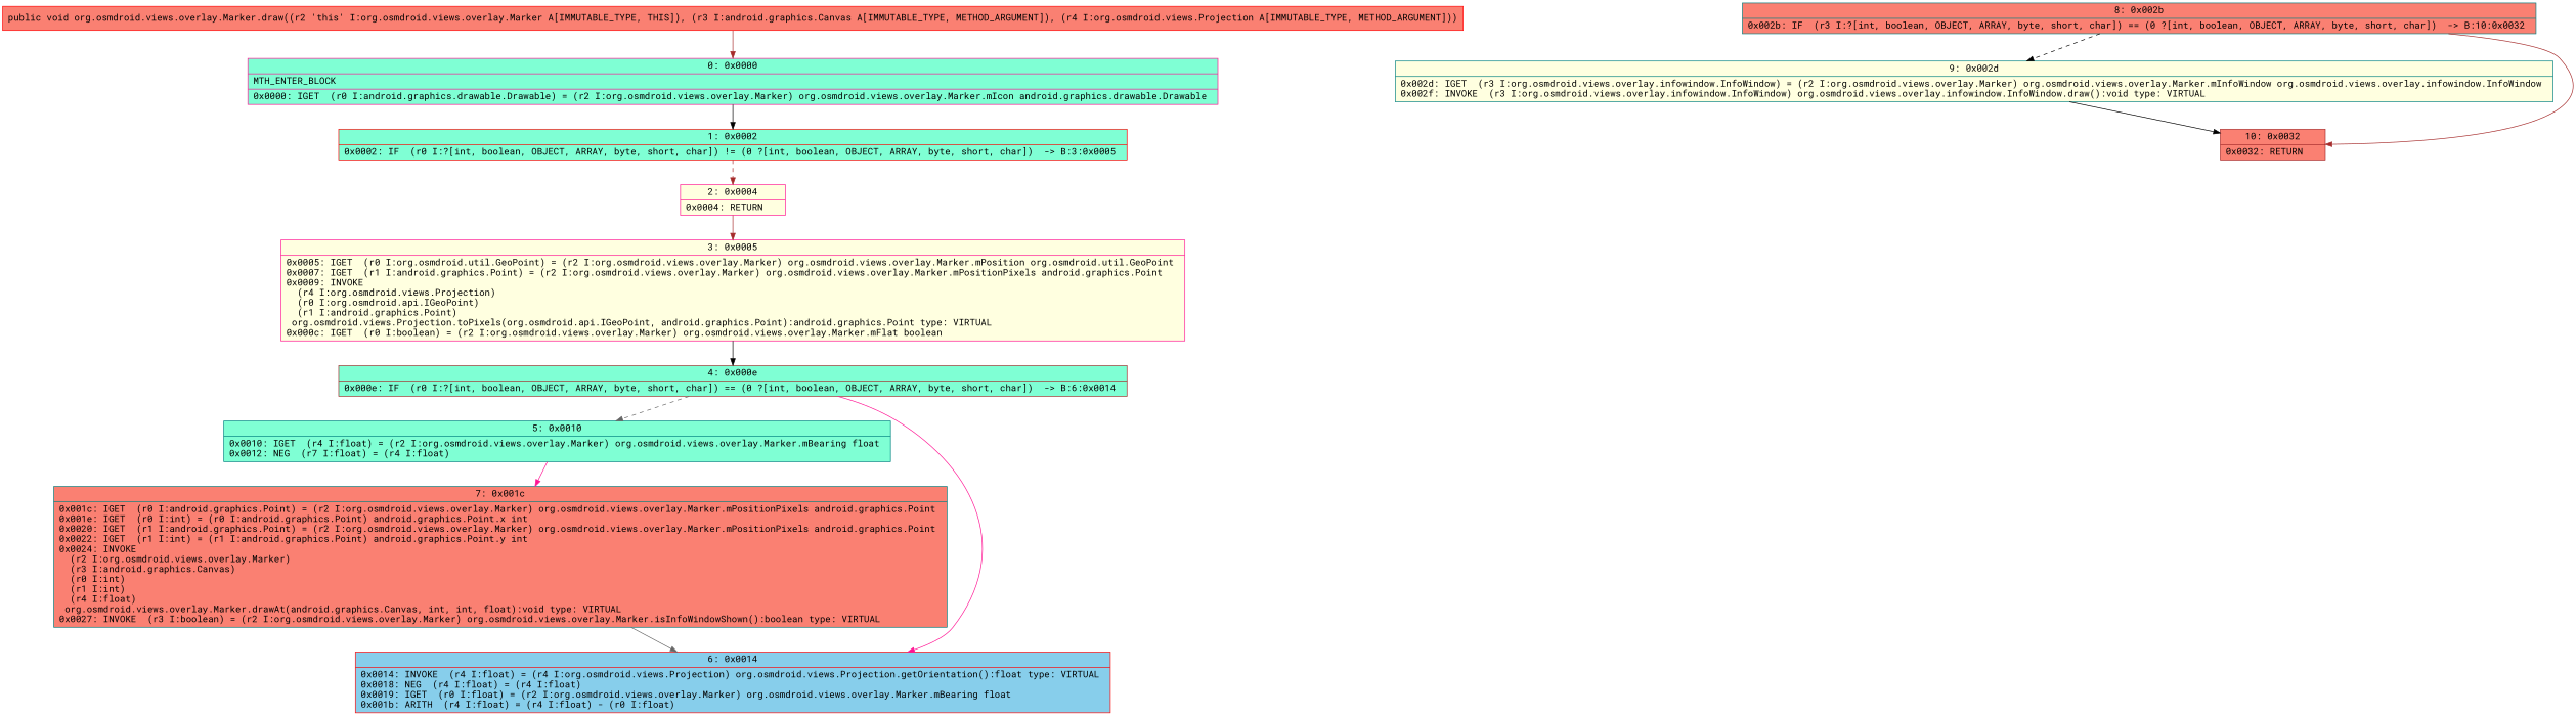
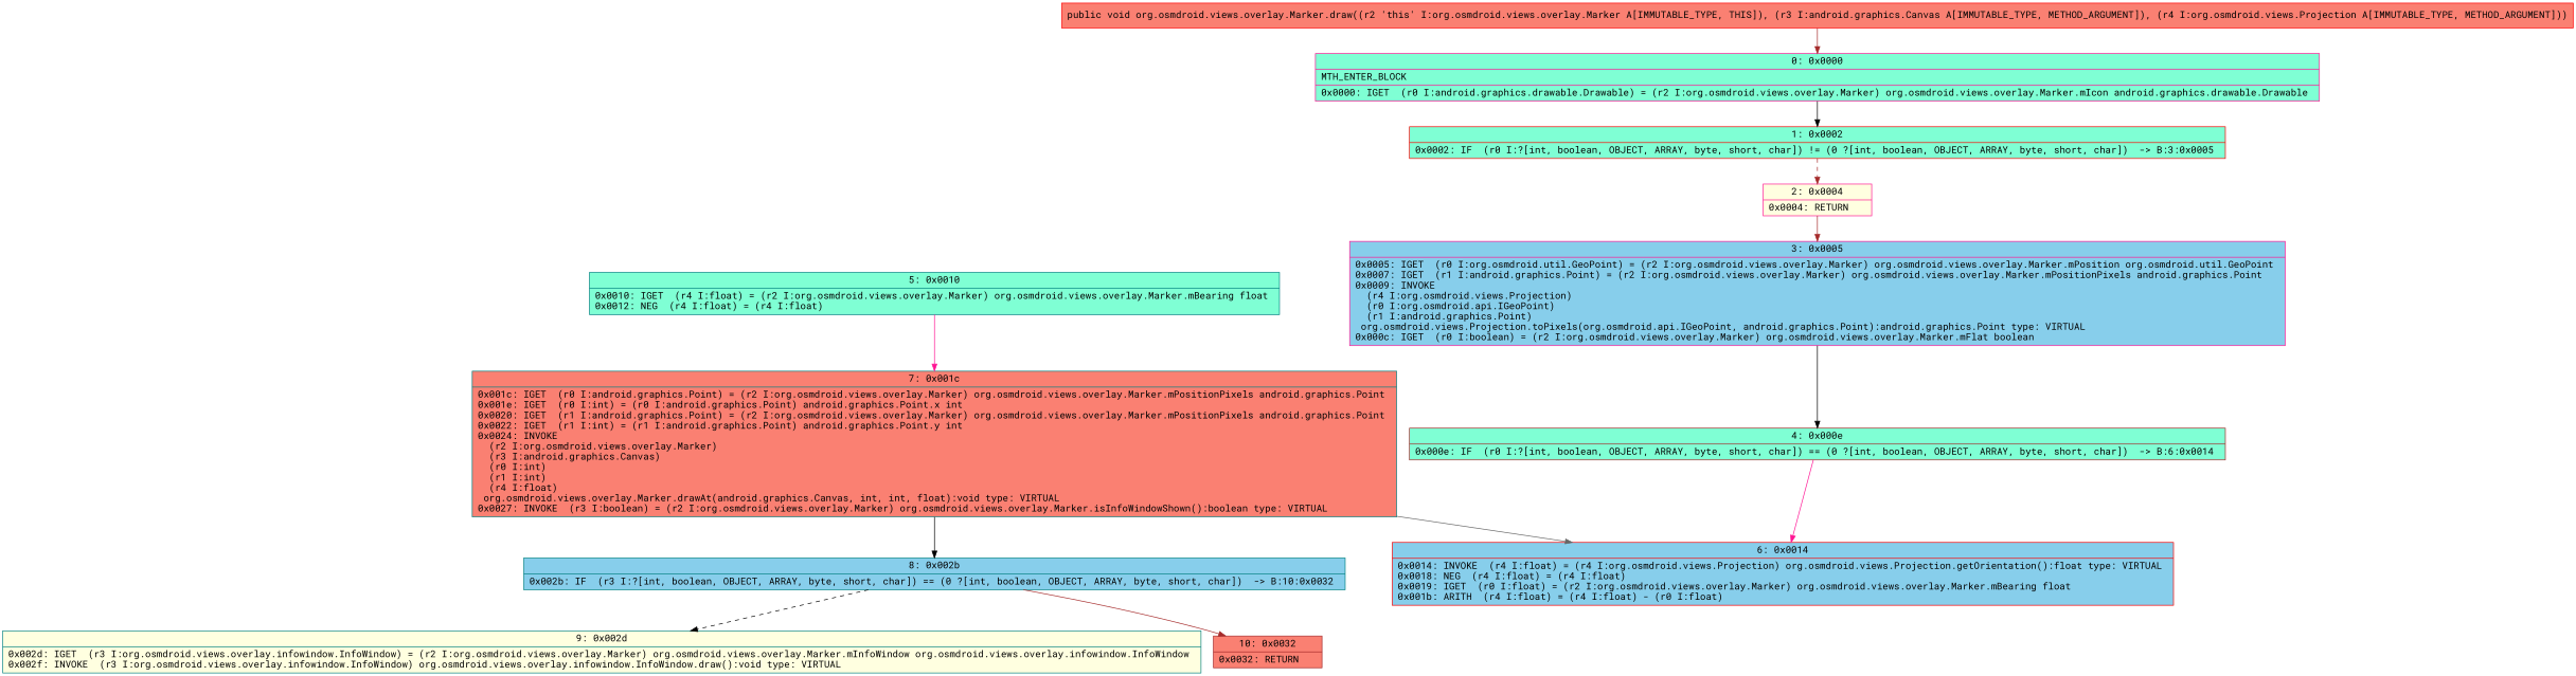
  digraph {
    fontname="Roboto Mono"
    node [color=teal fillcolor=aquamarine fontname="Roboto Mono" shape=record style=filled]
    edge [color=black fontname="Roboto Mono"]
    n1 [color=deeppink label="{0\:\ 0x0000|MTH_ENTER_BLOCK\l|0x0000: IGET  (r0 I:android.graphics.drawable.Drawable) = (r2 I:org.osmdroid.views.overlay.Marker) org.osmdroid.views.overlay.Marker.mIcon android.graphics.drawable.Drawable \l}"]
    n2 [color=red label="{1\:\ 0x0002|0x0002: IF  (r0 I:?[int, boolean, OBJECT, ARRAY, byte, short, char]) != (0 ?[int, boolean, OBJECT, ARRAY, byte, short, char])  \-\> B:3:0x0005 \l}"]
    n3 [color=deeppink fillcolor=lightyellow label="{2\:\ 0x0004|0x0004: RETURN   \l}"]
-   n4 [color=deeppink fillcolor=lightyellow label="{3\:\ 0x0005|0x0005: IGET  (r0 I:org.osmdroid.util.GeoPoint) = (r2 I:org.osmdroid.views.overlay.Marker) org.osmdroid.views.overlay.Marker.mPosition org.osmdroid.util.GeoPoint \l0x0007: IGET  (r1 I:android.graphics.Point) = (r2 I:org.osmdroid.views.overlay.Marker) org.osmdroid.views.overlay.Marker.mPositionPixels android.graphics.Point \l0x0009: INVOKE  \l  (r4 I:org.osmdroid.views.Projection)\l  (r0 I:org.osmdroid.api.IGeoPoint)\l  (r1 I:android.graphics.Point)\l org.osmdroid.views.Projection.toPixels(org.osmdroid.api.IGeoPoint, android.graphics.Point):android.graphics.Point type: VIRTUAL \l0x000c: IGET  (r0 I:boolean) = (r2 I:org.osmdroid.views.overlay.Marker) org.osmdroid.views.overlay.Marker.mFlat boolean \l}"]
+   n4 [color=deeppink fillcolor=skyblue label="{3\:\ 0x0005|0x0005: IGET  (r0 I:org.osmdroid.util.GeoPoint) = (r2 I:org.osmdroid.views.overlay.Marker) org.osmdroid.views.overlay.Marker.mPosition org.osmdroid.util.GeoPoint \l0x0007: IGET  (r1 I:android.graphics.Point) = (r2 I:org.osmdroid.views.overlay.Marker) org.osmdroid.views.overlay.Marker.mPositionPixels android.graphics.Point \l0x0009: INVOKE  \l  (r4 I:org.osmdroid.views.Projection)\l  (r0 I:org.osmdroid.api.IGeoPoint)\l  (r1 I:android.graphics.Point)\l org.osmdroid.views.Projection.toPixels(org.osmdroid.api.IGeoPoint, android.graphics.Point):android.graphics.Point type: VIRTUAL \l0x000c: IGET  (r0 I:boolean) = (r2 I:org.osmdroid.views.overlay.Marker) org.osmdroid.views.overlay.Marker.mFlat boolean \l}"]
    n5 [color=brown label="{4\:\ 0x000e|0x000e: IF  (r0 I:?[int, boolean, OBJECT, ARRAY, byte, short, char]) == (0 ?[int, boolean, OBJECT, ARRAY, byte, short, char])  \-\> B:6:0x0014 \l}"]
-   n6 [label="{5\:\ 0x0010|0x0010: IGET  (r4 I:float) = (r2 I:org.osmdroid.views.overlay.Marker) org.osmdroid.views.overlay.Marker.mBearing float \l0x0012: NEG  (r7 I:float) = (r4 I:float) \l}"]
+   n6 [label="{5\:\ 0x0010|0x0010: IGET  (r4 I:float) = (r2 I:org.osmdroid.views.overlay.Marker) org.osmdroid.views.overlay.Marker.mBearing float \l0x0012: NEG  (r4 I:float) = (r4 I:float) \l}"]
    n7 [color=red fillcolor=skyblue label="{6\:\ 0x0014|0x0014: INVOKE  (r4 I:float) = (r4 I:org.osmdroid.views.Projection) org.osmdroid.views.Projection.getOrientation():float type: VIRTUAL \l0x0018: NEG  (r4 I:float) = (r4 I:float) \l0x0019: IGET  (r0 I:float) = (r2 I:org.osmdroid.views.overlay.Marker) org.osmdroid.views.overlay.Marker.mBearing float \l0x001b: ARITH  (r4 I:float) = (r4 I:float) \- (r0 I:float) \l}"]
    n8 [fillcolor=salmon label="{7\:\ 0x001c|0x001c: IGET  (r0 I:android.graphics.Point) = (r2 I:org.osmdroid.views.overlay.Marker) org.osmdroid.views.overlay.Marker.mPositionPixels android.graphics.Point \l0x001e: IGET  (r0 I:int) = (r0 I:android.graphics.Point) android.graphics.Point.x int \l0x0020: IGET  (r1 I:android.graphics.Point) = (r2 I:org.osmdroid.views.overlay.Marker) org.osmdroid.views.overlay.Marker.mPositionPixels android.graphics.Point \l0x0022: IGET  (r1 I:int) = (r1 I:android.graphics.Point) android.graphics.Point.y int \l0x0024: INVOKE  \l  (r2 I:org.osmdroid.views.overlay.Marker)\l  (r3 I:android.graphics.Canvas)\l  (r0 I:int)\l  (r1 I:int)\l  (r4 I:float)\l org.osmdroid.views.overlay.Marker.drawAt(android.graphics.Canvas, int, int, float):void type: VIRTUAL \l0x0027: INVOKE  (r3 I:boolean) = (r2 I:org.osmdroid.views.overlay.Marker) org.osmdroid.views.overlay.Marker.isInfoWindowShown():boolean type: VIRTUAL \l}"]
-   n9 [fillcolor=salmon label="{8\:\ 0x002b|0x002b: IF  (r3 I:?[int, boolean, OBJECT, ARRAY, byte, short, char]) == (0 ?[int, boolean, OBJECT, ARRAY, byte, short, char])  \-\> B:10:0x0032 \l}"]
+   n9 [fillcolor=skyblue label="{8\:\ 0x002b|0x002b: IF  (r3 I:?[int, boolean, OBJECT, ARRAY, byte, short, char]) == (0 ?[int, boolean, OBJECT, ARRAY, byte, short, char])  \-\> B:10:0x0032 \l}"]
    n10 [fillcolor=lightyellow label="{9\:\ 0x002d|0x002d: IGET  (r3 I:org.osmdroid.views.overlay.infowindow.InfoWindow) = (r2 I:org.osmdroid.views.overlay.Marker) org.osmdroid.views.overlay.Marker.mInfoWindow org.osmdroid.views.overlay.infowindow.InfoWindow \l0x002f: INVOKE  (r3 I:org.osmdroid.views.overlay.infowindow.InfoWindow) org.osmdroid.views.overlay.infowindow.InfoWindow.draw():void type: VIRTUAL \l}"]
    n11 [color=brown fillcolor=salmon label="{10\:\ 0x0032|0x0032: RETURN   \l}"]
    n12 [color=red fillcolor=salmon label="{public void org.osmdroid.views.overlay.Marker.draw((r2 'this' I:org.osmdroid.views.overlay.Marker A[IMMUTABLE_TYPE, THIS]), (r3 I:android.graphics.Canvas A[IMMUTABLE_TYPE, METHOD_ARGUMENT]), (r4 I:org.osmdroid.views.Projection A[IMMUTABLE_TYPE, METHOD_ARGUMENT])) }"]
    n1 -> n2
    n2 -> n3 [color=brown style=dashed]
    n3 -> n4 [color=brown]
    n4 -> n5
-   n5 -> n6 [color=gray40 style=dashed]
    n5 -> n7 [color=deeppink]
    n6 -> n8 [color=deeppink]
    n8 -> n7 [color=gray40]
+   n8 -> n9
    n9 -> n10 [style=dashed]
    n9 -> n11 [color=brown]
-   n10 -> n11
    n12 -> n1 [color=brown]
  }
